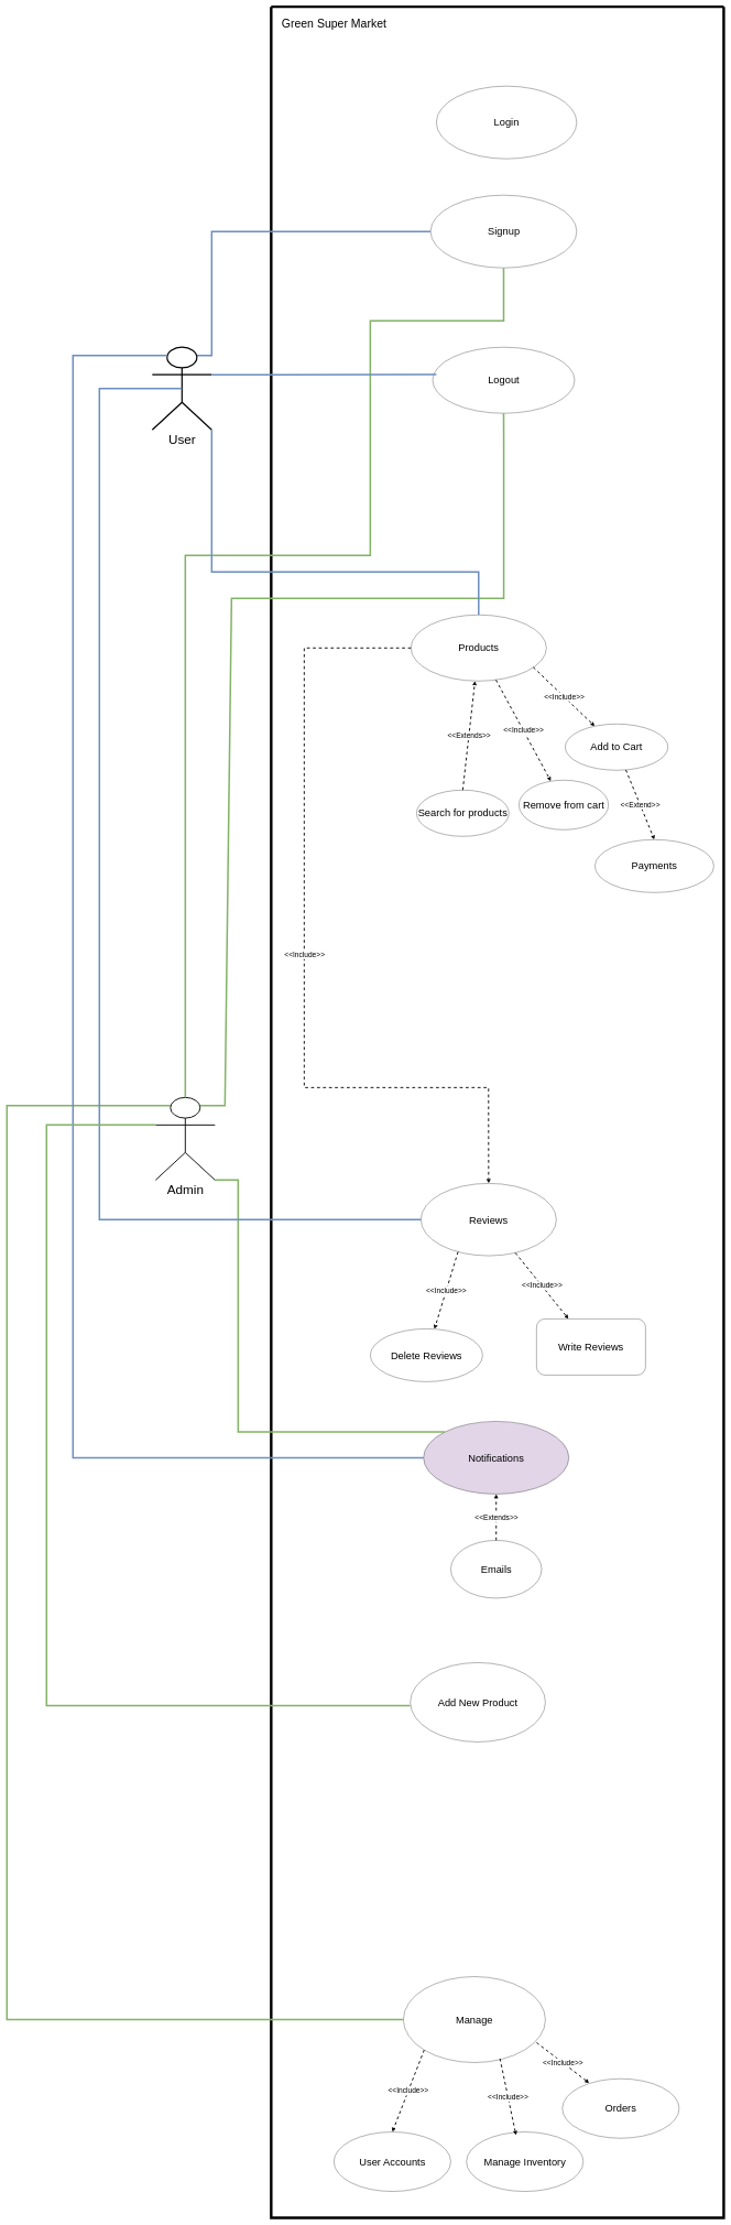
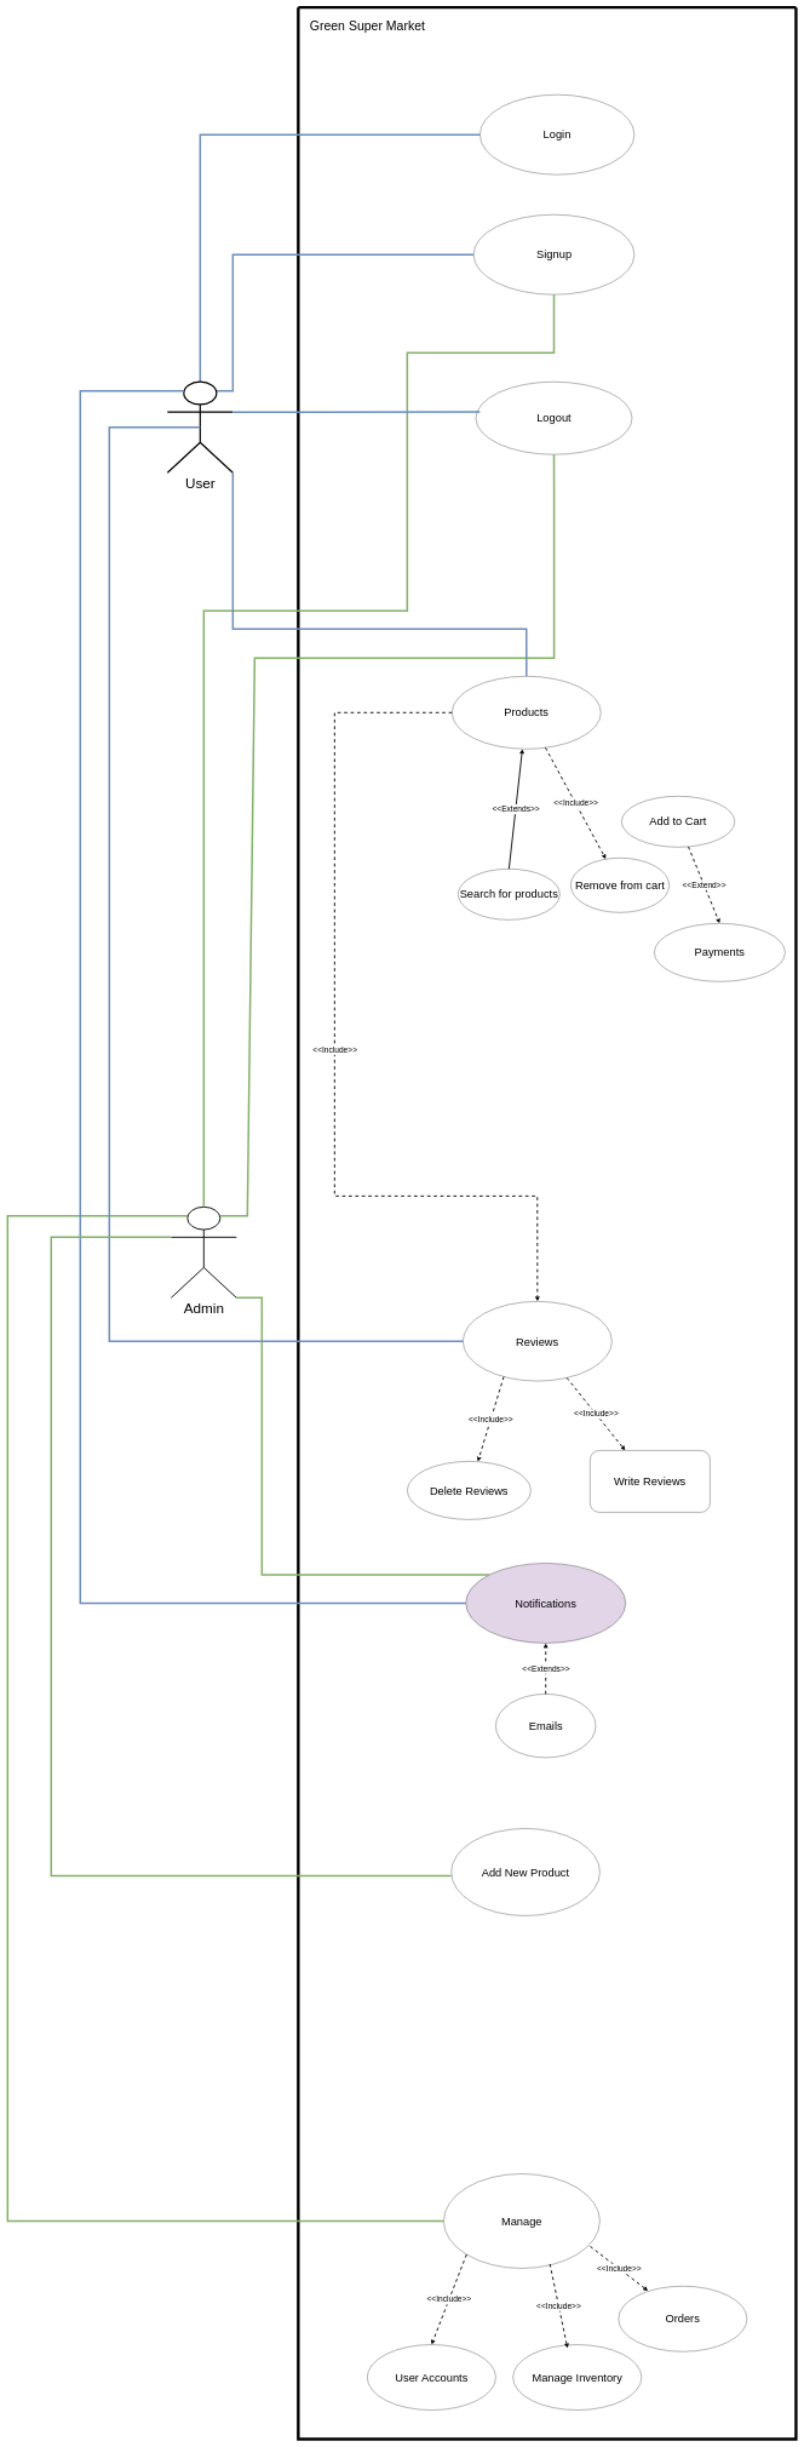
  <mxCell id="0" />
  <mxCell id="1" parent="0" />
  <mxCell id="2" value="" style="swimlane;startSize=0;swimlaneLine=1;strokeWidth=8;" parent="1" vertex="1"><mxGeometry x="820" y="20" width="1370" height="6690" as="geometry" /></mxCell>
  <mxCell id="3" value="&lt;span style=&quot;font-size: 31px;&quot;&gt;Login&lt;/span&gt;" style="ellipse;whiteSpace=wrap;html=1;" parent="2" vertex="1"><mxGeometry x="500" y="240" width="425" height="220" as="geometry" /></mxCell>
  <mxCell id="4" value="&lt;span style=&quot;font-size: 31px;&quot;&gt;Signup&lt;/span&gt;" style="ellipse;whiteSpace=wrap;html=1;" parent="2" vertex="1"><mxGeometry x="482.5" y="570" width="442.5" height="220" as="geometry" /></mxCell>
  <mxCell id="5" value="&lt;span style=&quot;font-size: 31px;&quot;&gt;Add to Cart&lt;/span&gt;" style="ellipse;whiteSpace=wrap;html=1;" parent="2" vertex="1"><mxGeometry x="890" y="2170" width="311.25" height="140" as="geometry" /></mxCell>
  <mxCell id="6" value="&lt;span style=&quot;font-size: 31px;&quot;&gt;Reviews&lt;/span&gt;" style="ellipse;whiteSpace=wrap;html=1;" parent="2" vertex="1"><mxGeometry x="453.28" y="3560" width="410" height="219" as="geometry" /></mxCell>
  <mxCell id="7" value="&lt;span style=&quot;font-size: 31px;&quot;&gt;Search for products&lt;/span&gt;" style="ellipse;whiteSpace=wrap;html=1;" parent="2" vertex="1"><mxGeometry x="440" y="2370" width="280" height="140" as="geometry" /></mxCell>
  <mxCell id="8" value="&lt;span style=&quot;font-size: 31px;&quot;&gt;Products&lt;/span&gt;" style="ellipse;whiteSpace=wrap;html=1;" parent="2" vertex="1"><mxGeometry x="423.12" y="1840" width="410" height="200" as="geometry" /></mxCell>
- <mxCell id="9" value="" style="endArrow=classic;html=1;rounded=0;exitX=0.903;exitY=0.792;exitDx=0;exitDy=0;dashed=1;strokeWidth=3;exitPerimeter=0;" parent="2" source="8" target="5" edge="1"><mxGeometry relative="1" as="geometry"><mxPoint x="1596.38" y="2710" as="sourcePoint" /><mxPoint x="1604.38" y="2490" as="targetPoint" /><Array as="points" /></mxGeometry></mxCell>
- <mxCell id="10" value="&lt;font style=&quot;font-size: 22px;&quot;&gt;&amp;lt;&amp;lt;Include&amp;gt;&amp;gt;&lt;/font&gt;" style="edgeLabel;resizable=0;html=1;align=center;verticalAlign=middle;" parent="9" connectable="0" vertex="1"><mxGeometry relative="1" as="geometry" /></mxCell>
- <mxCell id="11" value="" style="endArrow=classic;html=1;rounded=0;dashed=1;strokeWidth=3;exitX=0.5;exitY=0;exitDx=0;exitDy=0;" parent="2" source="7" target="8" edge="1"><mxGeometry relative="1" as="geometry"><mxPoint x="570" y="2360" as="sourcePoint" /><mxPoint x="731.38" y="2200" as="targetPoint" /></mxGeometry></mxCell>
+ <mxCell id="11" value="" style="endArrow=classic;html=1;rounded=0;dashed=0;strokeWidth=3;exitX=0.5;exitY=0;exitDx=0;exitDy=0;" parent="2" source="7" target="8" edge="1"><mxGeometry relative="1" as="geometry"><mxPoint x="570" y="2360" as="sourcePoint" /><mxPoint x="731.38" y="2200" as="targetPoint" /></mxGeometry></mxCell>
  <mxCell id="12" value="&lt;font style=&quot;font-size: 22px;&quot;&gt;&amp;lt;&amp;lt;Extends&amp;gt;&amp;gt;&lt;/font&gt;" style="edgeLabel;resizable=0;html=1;align=center;verticalAlign=middle;" parent="11" connectable="0" vertex="1"><mxGeometry relative="1" as="geometry" /></mxCell>
  <mxCell id="13" value="&lt;span style=&quot;font-size: 31px;&quot;&gt;Logout&lt;/span&gt;" style="ellipse;whiteSpace=wrap;html=1;" parent="2" vertex="1"><mxGeometry x="488.75" y="1030" width="430" height="200" as="geometry" /></mxCell>
  <mxCell id="14" value="&lt;span style=&quot;font-size: 31px;&quot;&gt;Notifications&lt;/span&gt;" style="ellipse;whiteSpace=wrap;html=1;fillColor=#e1d5e7;" parent="2" vertex="1"><mxGeometry x="461.16" y="4280" width="440" height="220" as="geometry" /></mxCell>
  <mxCell id="15" value="&lt;span style=&quot;font-size: 31px;&quot;&gt;Emails&lt;/span&gt;" style="ellipse;whiteSpace=wrap;html=1;" parent="2" vertex="1"><mxGeometry x="543.66" y="4640" width="275" height="175" as="geometry" /></mxCell>
  <mxCell id="16" value="&lt;span style=&quot;font-size: 31px;&quot;&gt;Delete Reviews&lt;/span&gt;" style="ellipse;whiteSpace=wrap;html=1;" parent="2" vertex="1"><mxGeometry x="300.16" y="4000" width="340" height="160" as="geometry" /></mxCell>
  <mxCell id="17" value="" style="endArrow=classic;html=1;rounded=0;dashed=1;strokeWidth=3;" parent="2" source="6" target="21" edge="1"><mxGeometry relative="1" as="geometry"><mxPoint x="751.28" y="3809" as="sourcePoint" /><mxPoint x="982.28" y="3720" as="targetPoint" /><Array as="points" /></mxGeometry></mxCell>
  <mxCell id="18" value="&lt;font style=&quot;font-size: 22px;&quot;&gt;&amp;lt;&amp;lt;Include&amp;gt;&amp;gt;&lt;/font&gt;" style="edgeLabel;resizable=0;html=1;align=center;verticalAlign=middle;" parent="17" connectable="0" vertex="1"><mxGeometry relative="1" as="geometry" /></mxCell>
  <mxCell id="19" value="" style="endArrow=classic;html=1;rounded=0;dashed=1;strokeWidth=3;exitX=0.274;exitY=0.946;exitDx=0;exitDy=0;exitPerimeter=0;" parent="2" source="6" target="16" edge="1"><mxGeometry relative="1" as="geometry"><mxPoint x="323.278" y="3850.001" as="sourcePoint" /><mxPoint x="588.35" y="3986.67" as="targetPoint" /><Array as="points" /></mxGeometry></mxCell>
  <mxCell id="20" value="&lt;font style=&quot;font-size: 22px;&quot;&gt;&amp;lt;&amp;lt;Include&amp;gt;&amp;gt;&lt;/font&gt;" style="edgeLabel;resizable=0;html=1;align=center;verticalAlign=middle;" parent="19" connectable="0" vertex="1"><mxGeometry relative="1" as="geometry" /></mxCell>
  <mxCell id="21" value="&lt;span style=&quot;font-size: 31px;&quot;&gt;Write Reviews&lt;/span&gt;" style="whiteSpace=wrap;html=1;rounded=1;" parent="2" vertex="1"><mxGeometry x="803.28" y="3970" width="330" height="170" as="geometry" /></mxCell>
  <mxCell id="22" value="&lt;span style=&quot;font-size: 31px;&quot;&gt;Payments&lt;/span&gt;" style="ellipse;whiteSpace=wrap;html=1;" parent="2" vertex="1"><mxGeometry x="980" y="2520" width="360" height="160" as="geometry" /></mxCell>
  <mxCell id="23" value="" style="endArrow=classic;html=1;rounded=0;dashed=1;strokeWidth=3;entryX=0.5;entryY=1;entryDx=0;entryDy=0;exitX=0.5;exitY=0;exitDx=0;exitDy=0;" parent="2" source="15" target="14" edge="1"><mxGeometry relative="1" as="geometry"><mxPoint x="688.66" y="4680" as="sourcePoint" /><mxPoint x="745.16" y="4470" as="targetPoint" /></mxGeometry></mxCell>
  <mxCell id="24" value="&lt;font style=&quot;font-size: 22px;&quot;&gt;&amp;lt;&amp;lt;Extends&amp;gt;&amp;gt;&lt;/font&gt;" style="edgeLabel;resizable=0;html=1;align=center;verticalAlign=middle;" parent="23" connectable="0" vertex="1"><mxGeometry relative="1" as="geometry" /></mxCell>
  <mxCell id="25" value="" style="endArrow=classic;html=1;rounded=0;dashed=1;strokeWidth=3;entryX=0.5;entryY=0;entryDx=0;entryDy=0;" parent="2" source="5" target="22" edge="1"><mxGeometry relative="1" as="geometry"><mxPoint x="654.63" y="2178" as="sourcePoint" /><mxPoint x="1220" y="2530" as="targetPoint" /><Array as="points" /></mxGeometry></mxCell>
  <mxCell id="26" value="&lt;font style=&quot;font-size: 22px;&quot;&gt;&amp;lt;&amp;lt;Extend&amp;gt;&amp;gt;&lt;/font&gt;" style="edgeLabel;resizable=0;html=1;align=center;verticalAlign=middle;" parent="25" connectable="0" vertex="1"><mxGeometry relative="1" as="geometry" /></mxCell>
  <mxCell id="27" value="&lt;span style=&quot;font-size: 31px;&quot;&gt;Remove from cart&lt;/span&gt;" style="ellipse;whiteSpace=wrap;html=1;" parent="2" vertex="1"><mxGeometry x="750" y="2340" width="271" height="150" as="geometry" /></mxCell>
  <mxCell id="28" value="" style="endArrow=classic;html=1;rounded=0;dashed=1;strokeWidth=3;" parent="2" source="8" target="27" edge="1"><mxGeometry relative="1" as="geometry"><mxPoint x="653.63" y="2178" as="sourcePoint" /><mxPoint x="900.63" y="2072" as="targetPoint" /><Array as="points" /></mxGeometry></mxCell>
  <mxCell id="29" value="&lt;font style=&quot;font-size: 22px;&quot;&gt;&amp;lt;&amp;lt;Include&amp;gt;&amp;gt;&lt;/font&gt;" style="edgeLabel;resizable=0;html=1;align=center;verticalAlign=middle;" parent="28" connectable="0" vertex="1"><mxGeometry relative="1" as="geometry" /></mxCell>
  <mxCell id="30" value="&lt;span style=&quot;font-size: 31px;&quot;&gt;Add New Product&lt;/span&gt;" style="ellipse;whiteSpace=wrap;html=1;" parent="2" vertex="1"><mxGeometry x="421.16" y="5010" width="409" height="240" as="geometry" /></mxCell>
  <mxCell id="31" value="&lt;span style=&quot;font-size: 31px;&quot;&gt;Manage&lt;/span&gt;" style="ellipse;whiteSpace=wrap;html=1;" parent="2" vertex="1"><mxGeometry x="400.16" y="5960" width="430" height="260" as="geometry" /></mxCell>
  <mxCell id="32" value="&lt;span style=&quot;font-size: 31px;&quot;&gt;Orders&lt;br&gt;&lt;/span&gt;" style="ellipse;whiteSpace=wrap;html=1;" parent="2" vertex="1"><mxGeometry x="881.34" y="6269" width="353.75" height="180" as="geometry" /></mxCell>
  <mxCell id="33" value="&lt;span style=&quot;font-size: 31px;&quot;&gt;User Accounts&lt;/span&gt;" style="ellipse;whiteSpace=wrap;html=1;" parent="2" vertex="1"><mxGeometry x="189.91" y="6430" width="353.75" height="180" as="geometry" /></mxCell>
  <mxCell id="34" value="&lt;span style=&quot;font-size: 31px;&quot;&gt;Manage Inventory&lt;br&gt;&lt;/span&gt;" style="ellipse;whiteSpace=wrap;html=1;" parent="2" vertex="1"><mxGeometry x="591.04" y="6430" width="353.75" height="180" as="geometry" /></mxCell>
  <mxCell id="35" value="" style="endArrow=classic;html=1;rounded=0;dashed=1;strokeWidth=3;exitX=0.68;exitY=0.954;exitDx=0;exitDy=0;exitPerimeter=0;" parent="2" source="31" edge="1"><mxGeometry relative="1" as="geometry"><mxPoint x="846.67" y="6040" as="sourcePoint" /><mxPoint x="741.16" y="6440" as="targetPoint" /><Array as="points" /></mxGeometry></mxCell>
  <mxCell id="36" value="&lt;font style=&quot;font-size: 22px;&quot;&gt;&amp;lt;&amp;lt;Include&amp;gt;&amp;gt;&lt;/font&gt;" style="edgeLabel;resizable=0;html=1;align=center;verticalAlign=middle;" parent="35" connectable="0" vertex="1"><mxGeometry relative="1" as="geometry" /></mxCell>
  <mxCell id="37" value="" style="endArrow=classic;html=1;rounded=0;dashed=1;strokeWidth=3;exitX=0;exitY=1;exitDx=0;exitDy=0;entryX=0.5;entryY=0;entryDx=0;entryDy=0;" parent="2" source="31" target="33" edge="1"><mxGeometry relative="1" as="geometry"><mxPoint x="1047.92" y="6020" as="sourcePoint" /><mxPoint x="1113.92" y="6222" as="targetPoint" /><Array as="points" /></mxGeometry></mxCell>
  <mxCell id="38" value="&lt;font style=&quot;font-size: 22px;&quot;&gt;&amp;lt;&amp;lt;Include&amp;gt;&amp;gt;&lt;/font&gt;" style="edgeLabel;resizable=0;html=1;align=center;verticalAlign=middle;" parent="37" connectable="0" vertex="1"><mxGeometry relative="1" as="geometry" /></mxCell>
  <mxCell id="39" value="" style="endArrow=classic;html=1;rounded=0;dashed=1;strokeWidth=3;exitX=0.938;exitY=0.768;exitDx=0;exitDy=0;exitPerimeter=0;entryX=0.23;entryY=0.072;entryDx=0;entryDy=0;entryPerimeter=0;" parent="2" source="31" target="32" edge="1"><mxGeometry relative="1" as="geometry"><mxPoint x="1197.92" y="5990" as="sourcePoint" /><mxPoint x="946.156" y="6286.203" as="targetPoint" /><Array as="points" /></mxGeometry></mxCell>
  <mxCell id="40" value="&lt;font style=&quot;font-size: 22px;&quot;&gt;&amp;lt;&amp;lt;Include&amp;gt;&amp;gt;&lt;/font&gt;" style="edgeLabel;resizable=0;html=1;align=center;verticalAlign=middle;" parent="39" connectable="0" vertex="1"><mxGeometry relative="1" as="geometry" /></mxCell>
  <mxCell id="41" value="&lt;font style=&quot;font-size: 35px;&quot;&gt;Green Super Market&lt;/font&gt;" style="text;html=1;align=center;verticalAlign=middle;resizable=0;points=[];autosize=1;strokeColor=none;fillColor=none;" parent="2" vertex="1"><mxGeometry x="20" y="20" width="340" height="60" as="geometry" /></mxCell>
  <mxCell id="42" value="" style="endArrow=classic;html=1;rounded=0;exitX=0;exitY=0.5;exitDx=0;exitDy=0;entryX=0.5;entryY=0;entryDx=0;entryDy=0;dashed=1;strokeWidth=3;" parent="2" source="8" target="6" edge="1"><mxGeometry relative="1" as="geometry"><mxPoint x="854.66" y="3110" as="sourcePoint" /><mxPoint x="642.66" y="3449" as="targetPoint" /><Array as="points"><mxPoint x="100" y="1940" /><mxPoint x="100" y="3270" /><mxPoint x="658" y="3270" /></Array></mxGeometry></mxCell>
  <mxCell id="43" value="&lt;font style=&quot;font-size: 22px;&quot;&gt;&amp;lt;&amp;lt;Include&amp;gt;&amp;gt;&lt;/font&gt;" style="edgeLabel;resizable=0;html=1;align=center;verticalAlign=middle;" parent="42" connectable="0" vertex="1"><mxGeometry relative="1" as="geometry" /></mxCell>
  <mxCell id="44" style="edgeStyle=orthogonalEdgeStyle;rounded=0;orthogonalLoop=1;jettySize=auto;html=1;exitX=1;exitY=1;exitDx=0;exitDy=0;exitPerimeter=0;entryX=0;entryY=0;entryDx=0;entryDy=0;strokeWidth=5;endArrow=none;endFill=0;fillColor=#d5e8d4;strokeColor=#82b366;" parent="1" source="46" target="14" edge="1"><mxGeometry relative="1" as="geometry"><mxPoint x="-40" y="5130" as="targetPoint" /><Array as="points"><mxPoint x="720" y="3570" /><mxPoint x="720" y="4332" /></Array></mxGeometry></mxCell>
  <mxCell id="45" style="edgeStyle=orthogonalEdgeStyle;rounded=0;orthogonalLoop=1;jettySize=auto;html=1;exitX=0.25;exitY=0.1;exitDx=0;exitDy=0;exitPerimeter=0;entryX=0;entryY=0.5;entryDx=0;entryDy=0;strokeWidth=5;fillColor=#d5e8d4;strokeColor=#82b366;endArrow=none;endFill=0;" parent="1" source="46" target="31" edge="1"><mxGeometry relative="1" as="geometry"><Array as="points"><mxPoint x="20" y="3345" /><mxPoint x="20" y="6110" /></Array></mxGeometry></mxCell>
  <mxCell id="46" value="&lt;span style=&quot;font-size: 39px;&quot;&gt;Admin&lt;/span&gt;" style="shape=umlActor;verticalLabelPosition=bottom;verticalAlign=top;html=1;outlineConnect=0;strokeWidth=3;" parent="1" vertex="1"><mxGeometry x="470" y="3320" width="180" height="250" as="geometry" /></mxCell>
+ <mxCell id="47" style="edgeStyle=orthogonalEdgeStyle;rounded=0;orthogonalLoop=1;jettySize=auto;html=1;exitX=0.5;exitY=0;exitDx=0;exitDy=0;exitPerimeter=0;entryX=0;entryY=0.5;entryDx=0;entryDy=0;endArrow=none;endFill=0;fillColor=#dae8fc;strokeColor=#6c8ebf;strokeWidth=5;" parent="1" source="49" target="3" edge="1"><mxGeometry relative="1" as="geometry" /></mxCell>
  <mxCell id="48" style="edgeStyle=orthogonalEdgeStyle;rounded=0;orthogonalLoop=1;jettySize=auto;html=1;exitX=0.75;exitY=0.1;exitDx=0;exitDy=0;exitPerimeter=0;entryX=0;entryY=0.5;entryDx=0;entryDy=0;endArrow=none;endFill=0;startArrow=none;startFill=0;fillColor=#dae8fc;strokeColor=#6c8ebf;strokeWidth=5;" parent="1" source="49" target="4" edge="1"><mxGeometry relative="1" as="geometry"><Array as="points"><mxPoint x="640" y="1075" /><mxPoint x="640" y="700" /></Array></mxGeometry></mxCell>
  <mxCell id="49" value="&lt;font style=&quot;font-size: 39px;&quot;&gt;User&lt;/font&gt;" style="shape=umlActor;verticalLabelPosition=bottom;verticalAlign=top;html=1;outlineConnect=0;strokeWidth=4;" parent="1" vertex="1"><mxGeometry x="460" y="1050" width="180" height="250" as="geometry" /></mxCell>
  <mxCell id="50" style="edgeStyle=orthogonalEdgeStyle;rounded=0;orthogonalLoop=1;jettySize=auto;html=1;exitX=0.5;exitY=1;exitDx=0;exitDy=0;endArrow=none;endFill=0;fillColor=#d5e8d4;strokeColor=#82b366;strokeWidth=5;entryX=0.5;entryY=0;entryDx=0;entryDy=0;entryPerimeter=0;" parent="1" source="4" target="46" edge="1"><mxGeometry relative="1" as="geometry"><Array as="points"><mxPoint x="1524" y="970" /><mxPoint x="1120" y="970" /><mxPoint x="1120" y="1680" /><mxPoint x="560" y="1680" /></Array><mxPoint x="580" y="2350" as="targetPoint" /></mxGeometry></mxCell>
  <mxCell id="51" value="" style="endArrow=none;html=1;rounded=0;entryX=0.5;entryY=1;entryDx=0;entryDy=0;exitX=0.75;exitY=0.1;exitDx=0;exitDy=0;exitPerimeter=0;fillColor=#d5e8d4;strokeColor=#82b366;strokeWidth=5;" parent="1" source="46" target="13" edge="1"><mxGeometry width="50" height="50" relative="1" as="geometry"><mxPoint x="1180" y="1660" as="sourcePoint" /><mxPoint x="1230" y="1610" as="targetPoint" /><Array as="points"><mxPoint x="680" y="3345" /><mxPoint x="700" y="1810" /><mxPoint x="1524" y="1810" /><mxPoint x="1524" y="1340" /></Array></mxGeometry></mxCell>
  <mxCell id="52" value="" style="endArrow=none;html=1;rounded=0;entryX=1;entryY=0.333;entryDx=0;entryDy=0;entryPerimeter=0;fillColor=#dae8fc;strokeColor=#6c8ebf;strokeWidth=5;endFill=0;" parent="1" target="49" edge="1"><mxGeometry width="50" height="50" relative="1" as="geometry"><mxPoint x="1320" y="1133" as="sourcePoint" /><mxPoint x="1750" y="1280" as="targetPoint" /><Array as="points" /></mxGeometry></mxCell>
  <mxCell id="53" value="" style="endArrow=none;html=1;rounded=0;entryX=1;entryY=1;entryDx=0;entryDy=0;entryPerimeter=0;exitX=0.5;exitY=0;exitDx=0;exitDy=0;fillColor=#dae8fc;strokeColor=#6c8ebf;strokeWidth=5;endFill=0;" parent="1" source="8" target="49" edge="1"><mxGeometry width="50" height="50" relative="1" as="geometry"><mxPoint x="1374" y="1785" as="sourcePoint" /><mxPoint x="410" y="1660" as="targetPoint" /><Array as="points"><mxPoint x="1448" y="1730" /><mxPoint x="640" y="1730" /></Array></mxGeometry></mxCell>
  <mxCell id="54" style="edgeStyle=orthogonalEdgeStyle;rounded=0;orthogonalLoop=1;jettySize=auto;html=1;exitX=0.25;exitY=0.1;exitDx=0;exitDy=0;exitPerimeter=0;fillColor=#dae8fc;strokeColor=#6c8ebf;strokeWidth=5;endArrow=none;endFill=0;" parent="1" source="49" target="14" edge="1"><mxGeometry relative="1" as="geometry"><mxPoint x="-580" y="1120" as="sourcePoint" /><mxPoint x="1279" y="4410" as="targetPoint" /><Array as="points"><mxPoint x="220" y="1075" /><mxPoint x="220" y="4410" /></Array></mxGeometry></mxCell>
  <mxCell id="55" style="edgeStyle=orthogonalEdgeStyle;rounded=0;orthogonalLoop=1;jettySize=auto;html=1;exitX=0.5;exitY=0.5;exitDx=0;exitDy=0;exitPerimeter=0;fillColor=#dae8fc;strokeColor=#6c8ebf;strokeWidth=5;endArrow=none;endFill=0;entryX=0;entryY=0.5;entryDx=0;entryDy=0;" parent="1" source="49" target="6" edge="1"><mxGeometry relative="1" as="geometry"><mxPoint x="544.67" y="1150" as="sourcePoint" /><mxPoint x="1382.67" y="4562" as="targetPoint" /><Array as="points"><mxPoint x="300" y="1175" /><mxPoint x="300" y="3690" /></Array></mxGeometry></mxCell>
  <mxCell id="56" style="edgeStyle=orthogonalEdgeStyle;rounded=0;orthogonalLoop=1;jettySize=auto;html=1;exitX=0;exitY=0.333;exitDx=0;exitDy=0;exitPerimeter=0;entryX=0;entryY=0.5;entryDx=0;entryDy=0;strokeWidth=5;fillColor=#d5e8d4;strokeColor=#82b366;endArrow=none;endFill=0;" parent="1" source="46" edge="1"><mxGeometry relative="1" as="geometry"><mxPoint x="1241" y="5160" as="targetPoint" /><Array as="points"><mxPoint x="140" y="3404" /><mxPoint x="140" y="5160" /></Array><mxPoint x="470" y="3400" as="sourcePoint" /></mxGeometry></mxCell>
